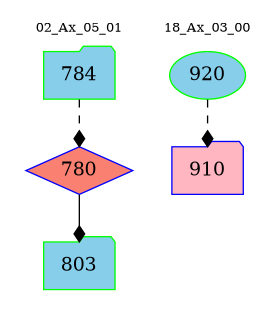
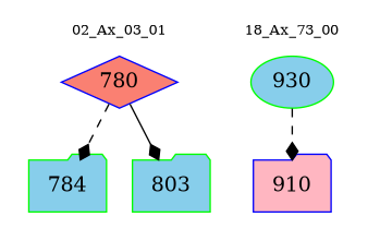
  digraph {
    node [color=green fillcolor=skyblue shape=folder style=filled]
    edge [arrowhead=diamond color=black style=dashed]
    n1 [label=784]
    n2 [color=blue fillcolor=salmon label=780 shape=diamond]
    n3 [label=803]
-   n4 [label=920 shape=ellipse]
+   n4 [label=930 shape=ellipse]
    n5 [color=blue fillcolor=lightpink label=910]
    subgraph cluster_1 {
      color=white
      fontsize=10
-     label="02_Ax_05_01"
+     label="02_Ax_03_01"
      n1
      n2
      n3
    }
    subgraph cluster_2 {
      color=white
      fontsize=10
-     label="18_Ax_03_00"
+     label="18_Ax_73_00"
      n4
      n5
    }
-   n1 -> n2
+   n2 -> n1
    n2 -> n3 [style=solid]
    n4 -> n5
  }
